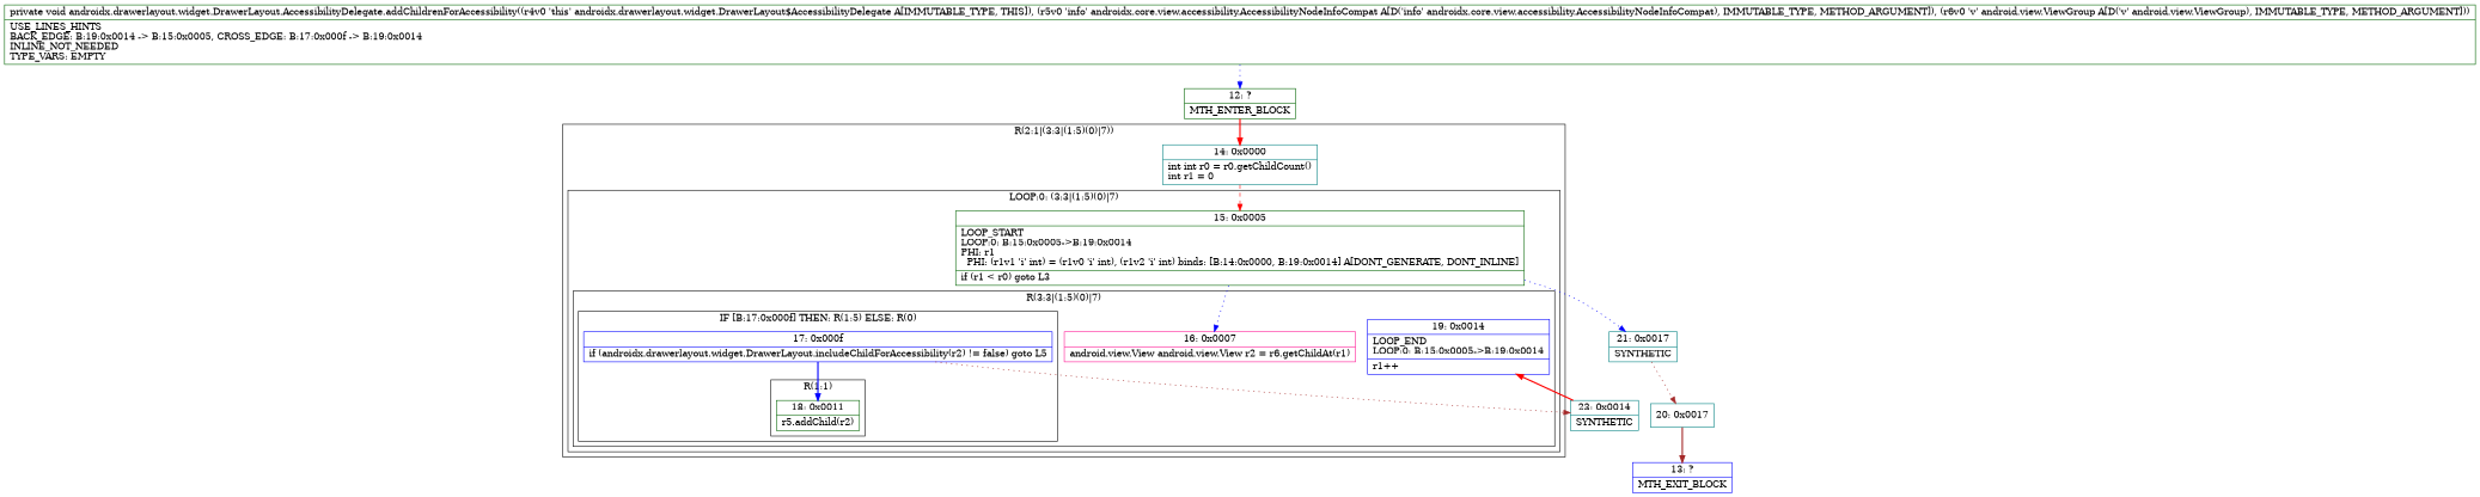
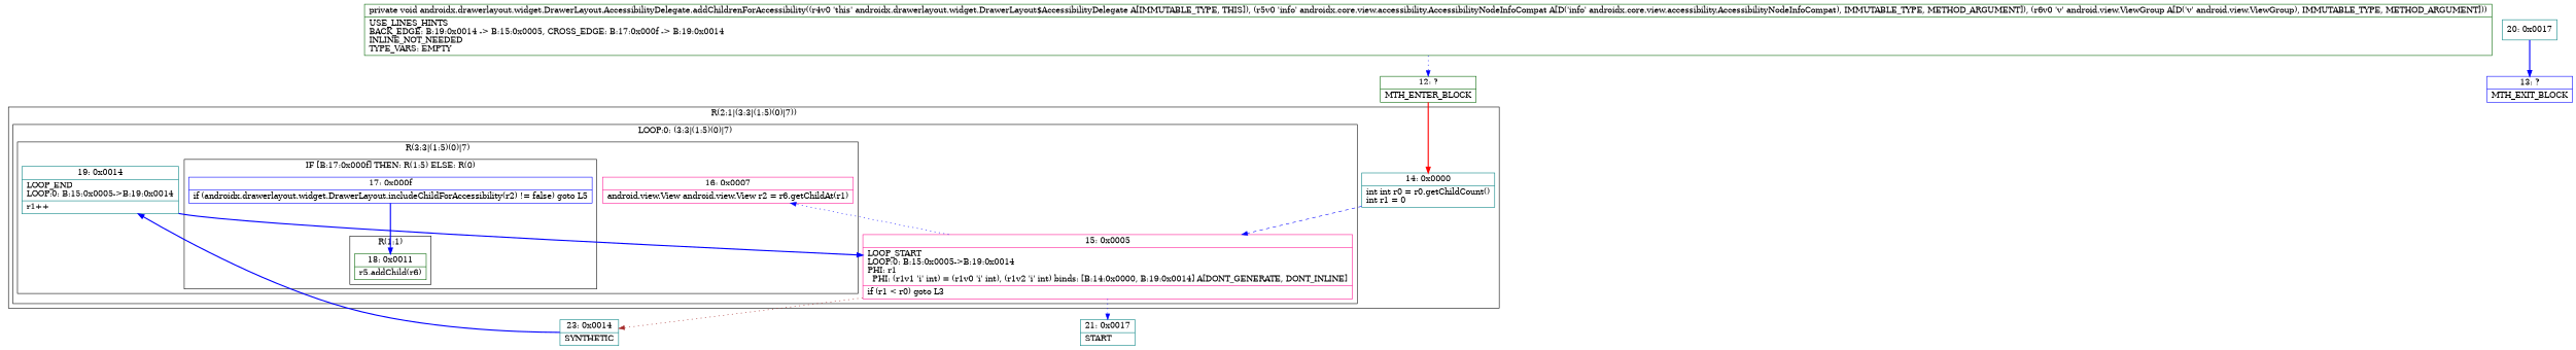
  digraph {
    node [color=teal shape=record]
    edge [color=blue style=bold]
-   n1 [color=darkgreen label="{18\:\ 0x0011|r5.addChild(r2)\l}"]
+   n1 [color=darkgreen label="{18\:\ 0x0011|r5.addChild(r6)\l}"]
    n2 [color=blue label="{17\:\ 0x000f|if (androidx.drawerlayout.widget.DrawerLayout.includeChildForAccessibility(r2) != false) goto L5\l}"]
    n3 [color=deeppink label="{16\:\ 0x0007|android.view.View android.view.View r2 = r6.getChildAt(r1)\l}"]
-   n4 [color=blue label="{19\:\ 0x0014|LOOP_END\lLOOP:0: B:15:0x0005\-\>B:19:0x0014\l|r1++\l}"]
-   n5 [color=darkgreen label="{15\:\ 0x0005|LOOP_START\lLOOP:0: B:15:0x0005\-\>B:19:0x0014\lPHI: r1 \l  PHI: (r1v1 'i' int) = (r1v0 'i' int), (r1v2 'i' int) binds: [B:14:0x0000, B:19:0x0014] A[DONT_GENERATE, DONT_INLINE]\l|if (r1 \< r0) goto L3\l}"]
+   n4 [label="{19\:\ 0x0014|LOOP_END\lLOOP:0: B:15:0x0005\-\>B:19:0x0014\l|r1++\l}"]
+   n5 [color=deeppink label="{15\:\ 0x0005|LOOP_START\lLOOP:0: B:15:0x0005\-\>B:19:0x0014\lPHI: r1 \l  PHI: (r1v1 'i' int) = (r1v0 'i' int), (r1v2 'i' int) binds: [B:14:0x0000, B:19:0x0014] A[DONT_GENERATE, DONT_INLINE]\l|if (r1 \< r0) goto L3\l}"]
    n6 [label="{14\:\ 0x0000|int int r0 = r0.getChildCount()\lint r1 = 0\l}"]
    n7 [label="{23\:\ 0x0014|SYNTHETIC\l}"]
-   n8 [label="{21\:\ 0x0017|SYNTHETIC\l}"]
+   n8 [label="{21\:\ 0x0017|START\l}"]
    n9 [label="{20\:\ 0x0017}"]
    n10 [color=darkgreen label="{12\:\ ?|MTH_ENTER_BLOCK\l}"]
    n11 [color=blue label="{13\:\ ?|MTH_EXIT_BLOCK\l}"]
    n12 [color=darkgreen label="{private void androidx.drawerlayout.widget.DrawerLayout.AccessibilityDelegate.addChildrenForAccessibility((r4v0 'this' androidx.drawerlayout.widget.DrawerLayout$AccessibilityDelegate A[IMMUTABLE_TYPE, THIS]), (r5v0 'info' androidx.core.view.accessibility.AccessibilityNodeInfoCompat A[D('info' androidx.core.view.accessibility.AccessibilityNodeInfoCompat), IMMUTABLE_TYPE, METHOD_ARGUMENT]), (r6v0 'v' android.view.ViewGroup A[D('v' android.view.ViewGroup), IMMUTABLE_TYPE, METHOD_ARGUMENT]))  | USE_LINES_HINTS\lBACK_EDGE: B:19:0x0014 \-\> B:15:0x0005, CROSS_EDGE: B:17:0x000f \-\> B:19:0x0014\lINLINE_NOT_NEEDED\lTYPE_VARS: EMPTY\l}"]
    subgraph cluster_1 {
      label="R(2:1|(3:3|(1:5)(0)|7))"
      n6
      subgraph cluster_2 {
        label="LOOP:0: (3:3|(1:5)(0)|7)"
        n5
        subgraph cluster_3 {
          label="R(3:3|(1:5)(0)|7)"
          n3
          n4
          subgraph cluster_4 {
            label="IF [B:17:0x000f] THEN: R(1:5) ELSE: R(0)"
            n2
            subgraph cluster_5 {
              label="R(1:1)"
              n1
            }
            subgraph cluster_6 {
              label="R(0)"
            }
          }
        }
      }
    }
    n2 -> n1
-   n2 -> n7 [color=brown style=dotted]
+   n5 -> n7 [color=brown style=dotted]
+   n4 -> n5
    n5 -> n3 [style=dotted]
    n5 -> n8 [style=dotted]
-   n6 -> n5 [color=red style=dashed]
-   n7 -> n4 [color=red]
-   n8 -> n9 [color=brown style=dotted]
-   n9 -> n11 [color=brown]
+   n6 -> n5 [style=dashed]
+   n7 -> n4
+   n9 -> n11
    n10 -> n6 [color=red]
    n12 -> n10 [style=dotted]
  }
